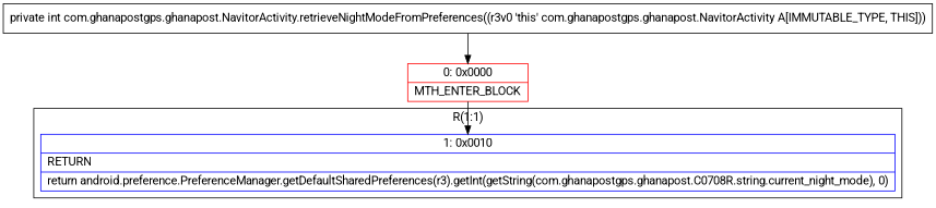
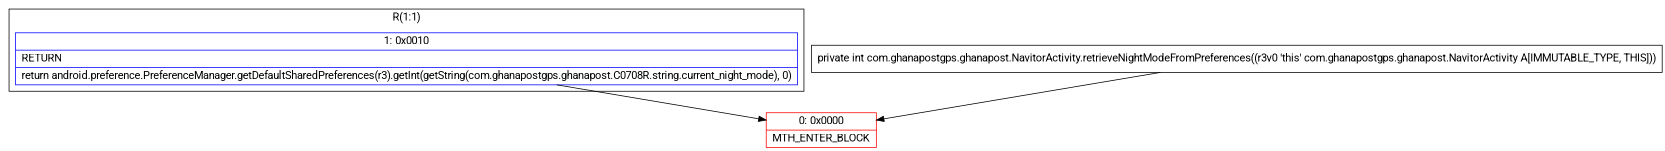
  digraph {
    fontname=Roboto
    node [shape=record fontname=Roboto]
    edge [fontname=Roboto]
    n1 [color=blue label="{1\:\ 0x0010|RETURN\l|return android.preference.PreferenceManager.getDefaultSharedPreferences(r3).getInt(getString(com.ghanapostgps.ghanapost.C0708R.string.current_night_mode), 0)\l}"]
    n2 [color=red label="{0\:\ 0x0000|MTH_ENTER_BLOCK\l}"]
    n3 [label="{private int com.ghanapostgps.ghanapost.NavitorActivity.retrieveNightModeFromPreferences((r3v0 'this' com.ghanapostgps.ghanapost.NavitorActivity A[IMMUTABLE_TYPE, THIS])) }"]
    subgraph cluster_1 {
      label="R(1:1)"
      n1
    }
-   n2 -> n1
+   n1 -> n2
    n3 -> n2
  }
